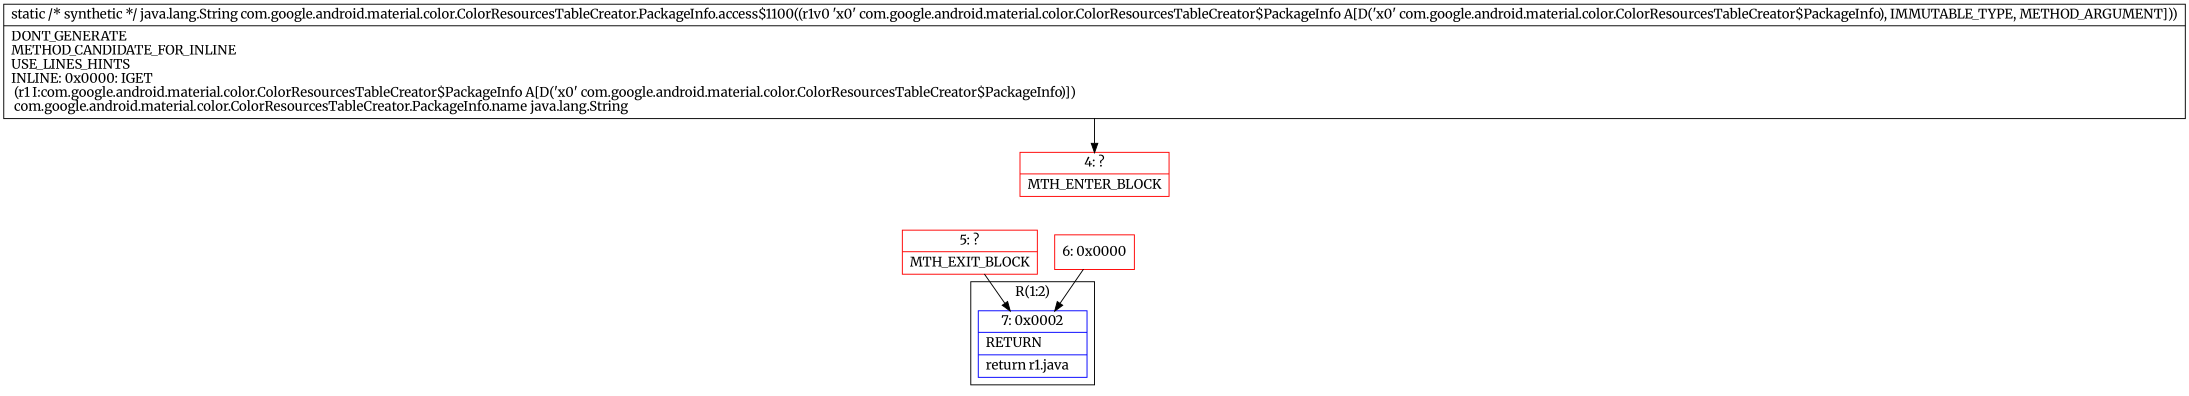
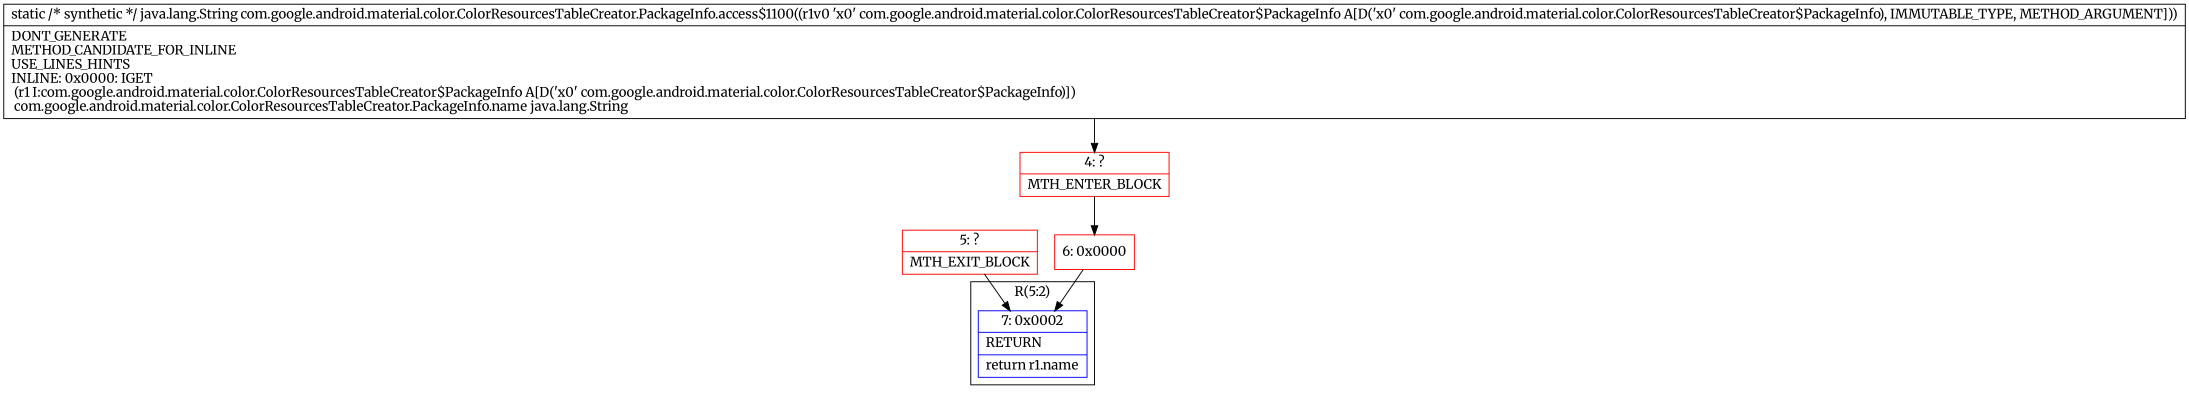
  digraph {
    fontname=Merriweather
    node [color=red fontname=Merriweather shape=record]
    edge [fontname=Merriweather]
-   n1 [color=blue label="{7\:\ 0x0002|RETURN\l|return r1.java\l}"]
+   n1 [color=blue label="{7\:\ 0x0002|RETURN\l|return r1.name\l}"]
    n2 [label="{5\:\ ?|MTH_EXIT_BLOCK\l}"]
    n3 [label="{4\:\ ?|MTH_ENTER_BLOCK\l}"]
    n4 [label="{6\:\ 0x0000}"]
    n5 [label="{static \/* synthetic *\/ java.lang.String com.google.android.material.color.ColorResourcesTableCreator.PackageInfo.access$1100((r1v0 'x0' com.google.android.material.color.ColorResourcesTableCreator$PackageInfo A[D('x0' com.google.android.material.color.ColorResourcesTableCreator$PackageInfo), IMMUTABLE_TYPE, METHOD_ARGUMENT]))  | DONT_GENERATE\lMETHOD_CANDIDATE_FOR_INLINE\lUSE_LINES_HINTS\lINLINE: 0x0000: IGET  \l  (r1 I:com.google.android.material.color.ColorResourcesTableCreator$PackageInfo A[D('x0' com.google.android.material.color.ColorResourcesTableCreator$PackageInfo)])\l com.google.android.material.color.ColorResourcesTableCreator.PackageInfo.name java.lang.String\l}" color=""]
    subgraph cluster_1 {
-     label="R(1:2)"
+     label="R(5:2)"
      n1
    }
    n2 -> n1
+   n3 -> n4
    n4 -> n1
    n5 -> n3
  }
